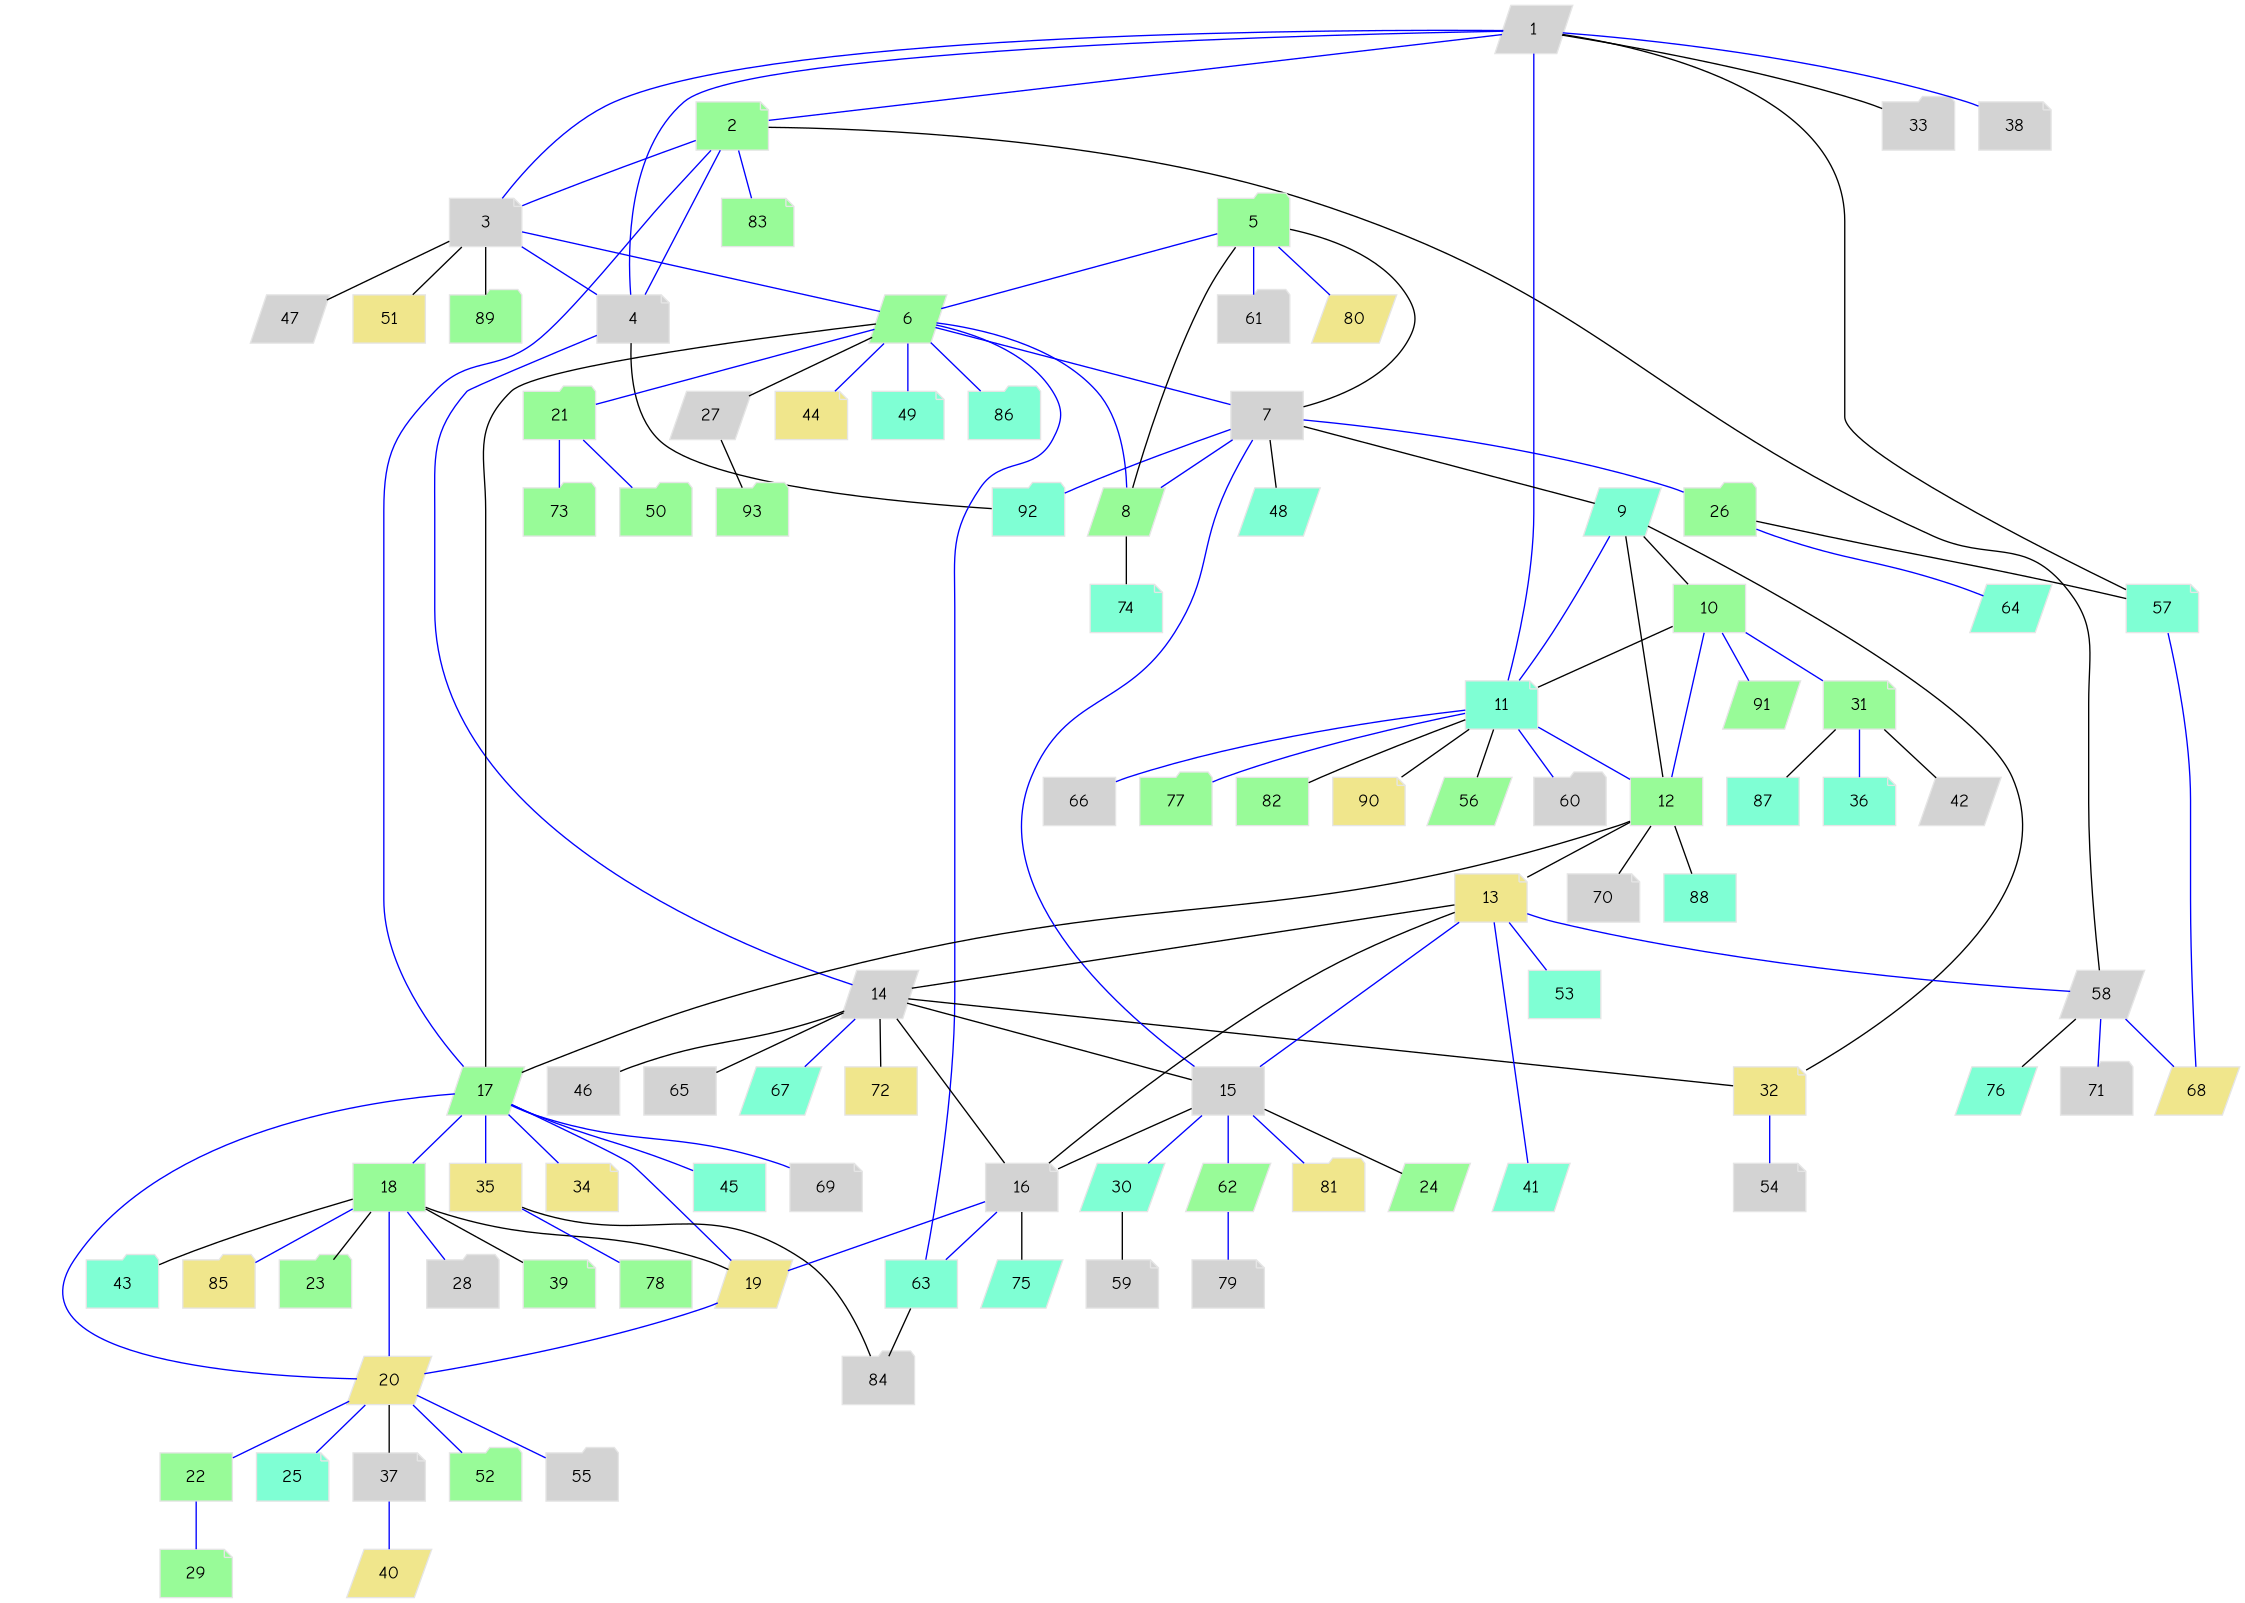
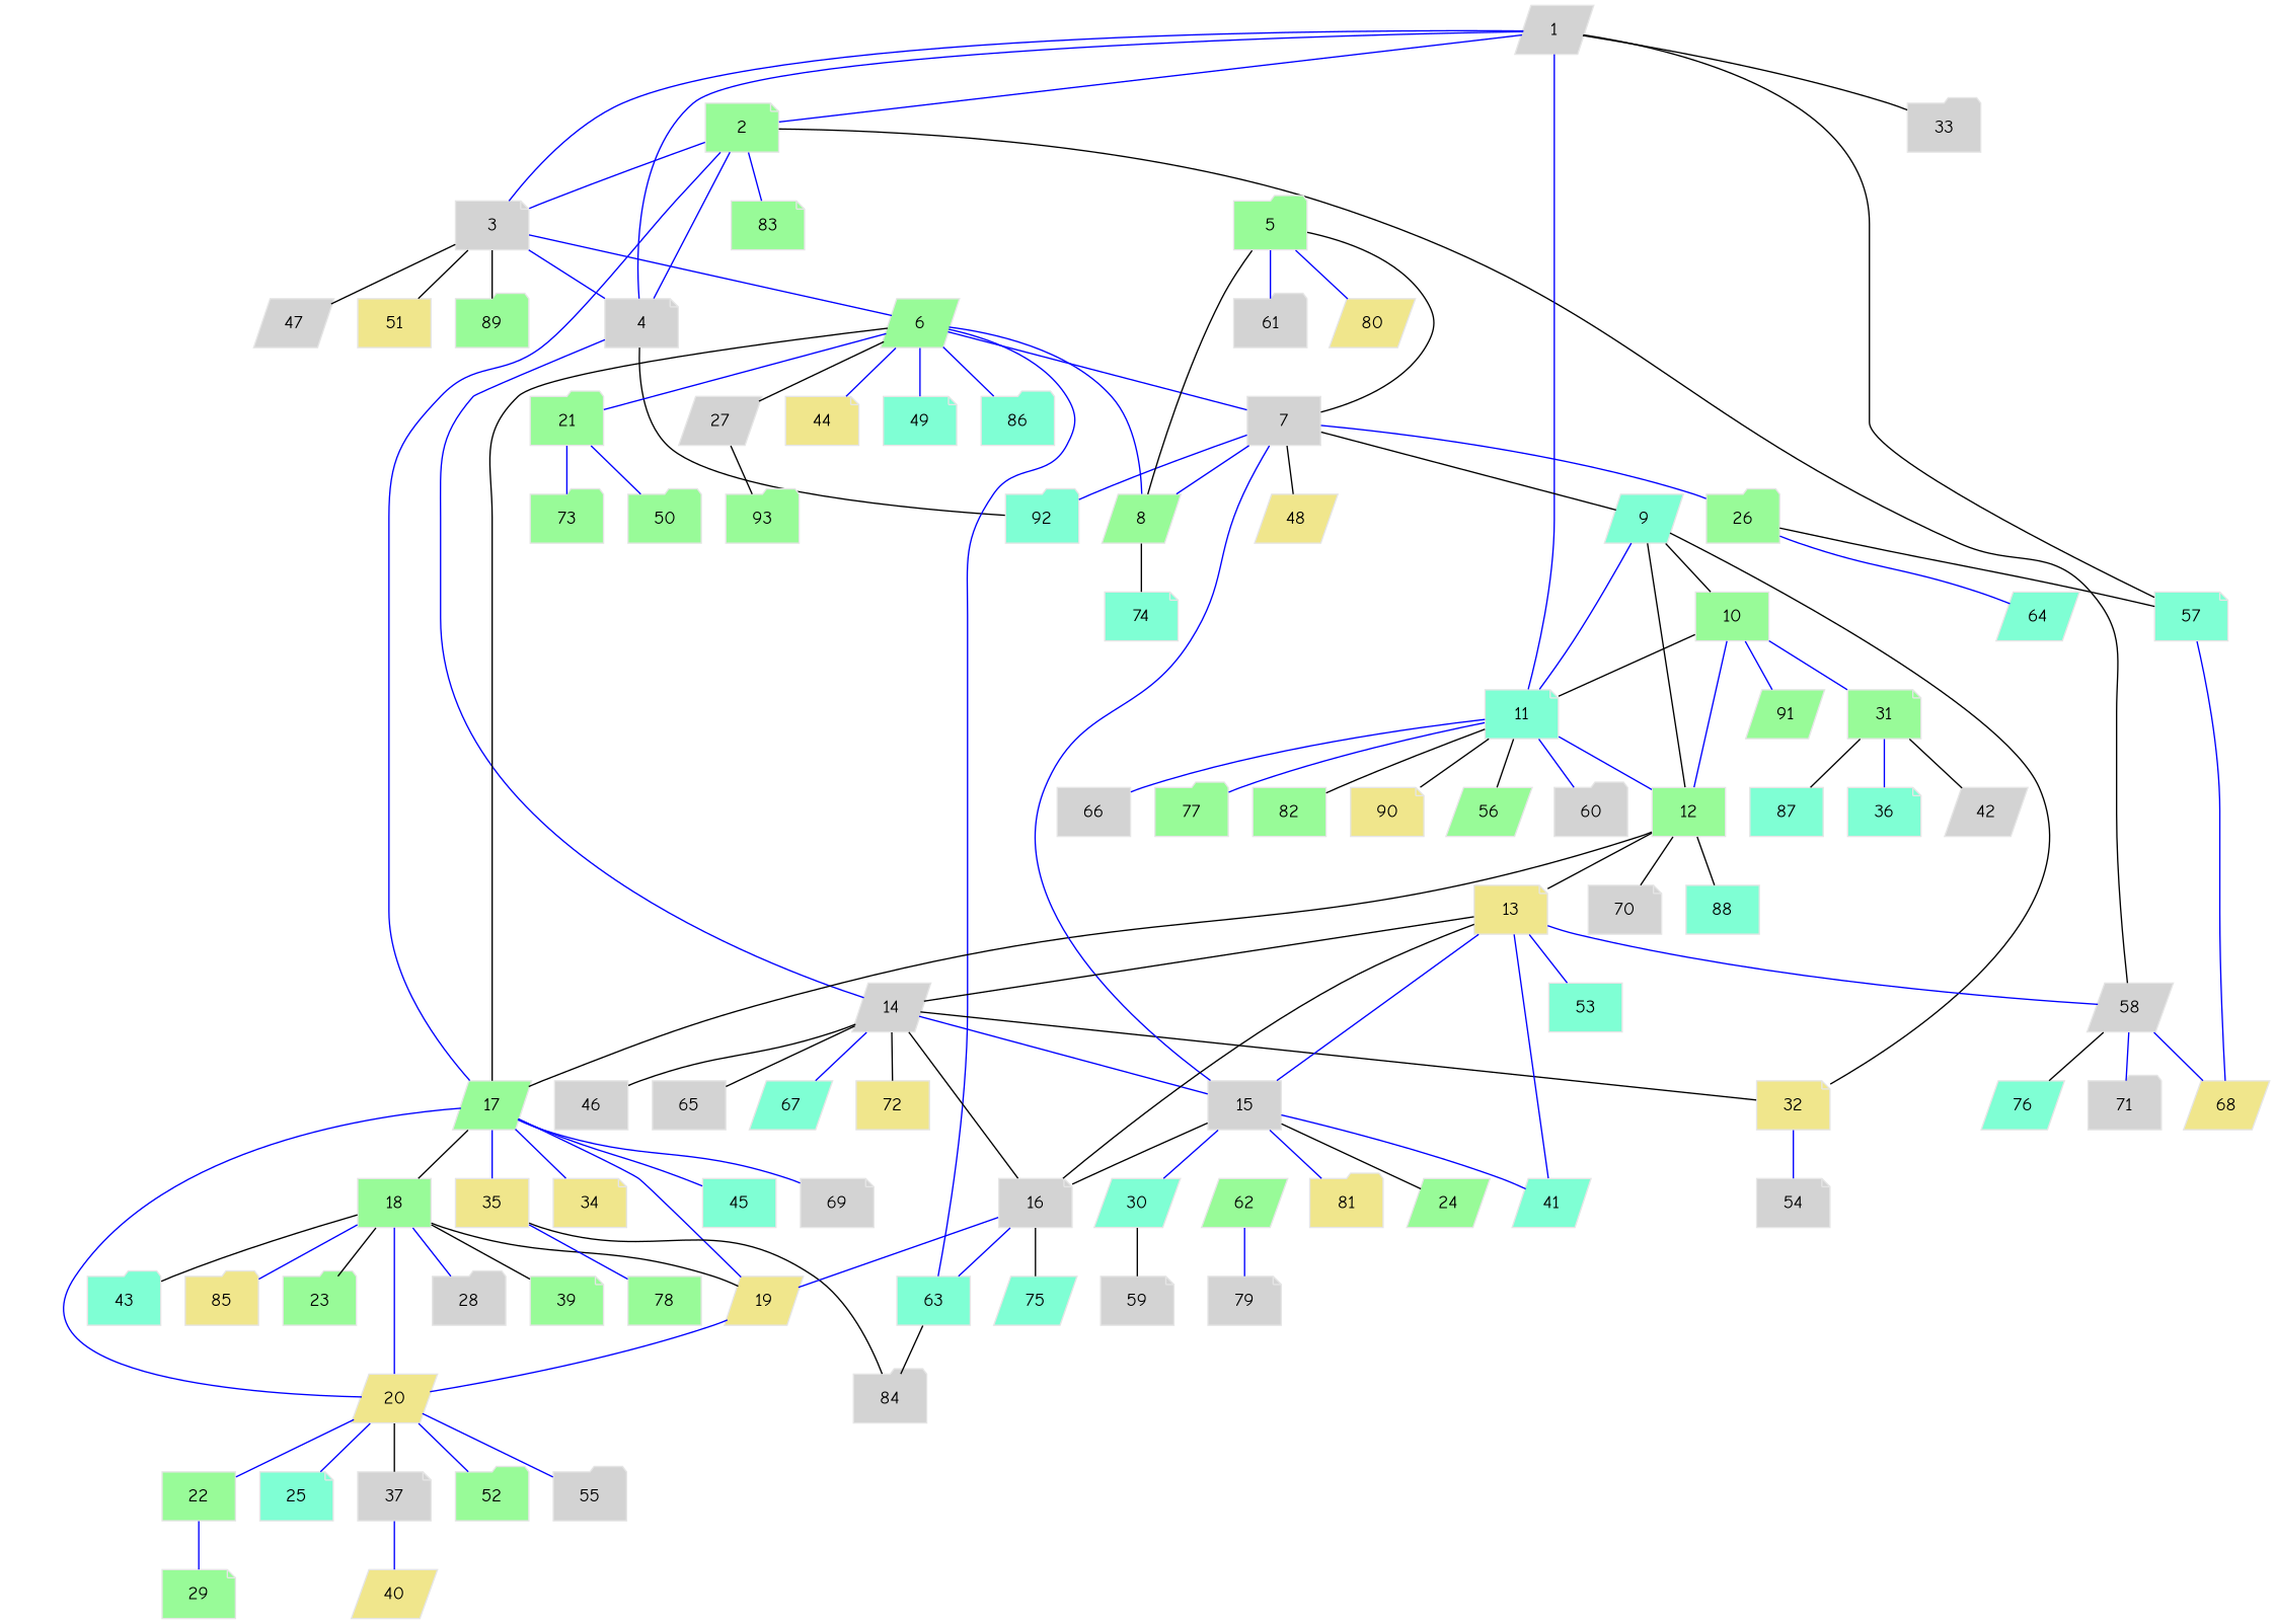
  graph {
    fontname="Comic Neue"
    node [color=gray90 fillcolor=palegreen fontname="Comic Neue" shape=note style=filled]
    edge [color=blue fontname="Comic Neue"]
    2
    1 [fillcolor=lightgrey shape=parallelogram]
    3 [fillcolor=lightgrey]
    4 [fillcolor=lightgrey]
    11 [fillcolor=aquamarine]
    33 [fillcolor=lightgrey shape=folder]
-   38 [fillcolor=lightgrey]
    57 [fillcolor=aquamarine]
    17 [shape=parallelogram]
    58 [fillcolor=lightgrey shape=parallelogram]
    83
    6 [shape=parallelogram]
    47 [fillcolor=lightgrey shape=parallelogram]
    51 [fillcolor=khaki shape=box]
    89 [shape=folder]
    14 [fillcolor=lightgrey shape=parallelogram]
    92 [fillcolor=aquamarine shape=folder]
    12 [shape=box]
    56 [shape=parallelogram]
    60 [fillcolor=lightgrey shape=folder]
    66 [fillcolor=lightgrey shape=box]
    77 [shape=folder]
    82 [shape=box]
    90 [fillcolor=khaki]
    68 [fillcolor=khaki shape=parallelogram]
    19 [fillcolor=khaki shape=parallelogram]
    18 [shape=box]
    20 [fillcolor=khaki shape=parallelogram]
    34 [fillcolor=khaki]
    35 [fillcolor=khaki shape=box]
    45 [fillcolor=aquamarine shape=box]
    69 [fillcolor=lightgrey]
    71 [fillcolor=lightgrey shape=folder]
    76 [fillcolor=aquamarine shape=parallelogram]
    7 [fillcolor=lightgrey shape=box]
    8 [shape=parallelogram]
    21 [shape=folder]
    27 [fillcolor=lightgrey shape=parallelogram]
    44 [fillcolor=khaki]
    49 [fillcolor=aquamarine]
    63 [fillcolor=aquamarine shape=box]
    86 [fillcolor=aquamarine shape=folder]
    15 [fillcolor=lightgrey shape=box]
    32 [fillcolor=khaki]
    16 [fillcolor=lightgrey]
    46 [fillcolor=lightgrey shape=box]
    65 [fillcolor=lightgrey shape=box]
    67 [fillcolor=aquamarine shape=parallelogram]
    72 [fillcolor=khaki shape=box]
    5 [shape=folder]
    61 [fillcolor=lightgrey shape=folder]
    80 [fillcolor=khaki shape=parallelogram]
    9 [fillcolor=aquamarine shape=parallelogram]
    26 [shape=folder]
-   48 [fillcolor=aquamarine shape=parallelogram]
+   48 [fillcolor=khaki shape=parallelogram]
    74 [fillcolor=aquamarine]
    50 [shape=folder]
    73 [shape=folder]
    93 [shape=folder]
    84 [fillcolor=lightgrey shape=folder]
    10 [shape=box]
    24 [shape=parallelogram]
    30 [fillcolor=aquamarine shape=parallelogram]
    62 [shape=parallelogram]
    81 [fillcolor=khaki shape=folder]
    64 [fillcolor=aquamarine shape=parallelogram]
    31
    91 [shape=parallelogram]
    13 [fillcolor=khaki]
    70 [fillcolor=lightgrey]
    88 [fillcolor=aquamarine shape=box]
    54 [fillcolor=lightgrey]
    36 [fillcolor=aquamarine]
    42 [fillcolor=lightgrey shape=parallelogram]
    87 [fillcolor=aquamarine shape=box]
    41 [fillcolor=aquamarine shape=parallelogram]
    53 [fillcolor=aquamarine shape=box]
    75 [fillcolor=aquamarine shape=parallelogram]
    59 [fillcolor=lightgrey]
    79 [fillcolor=lightgrey]
    23 [shape=folder]
    28 [fillcolor=lightgrey shape=folder]
    39
    43 [fillcolor=aquamarine shape=folder]
    85 [fillcolor=khaki shape=folder]
    22 [shape=box]
    25 [fillcolor=aquamarine]
    37 [fillcolor=lightgrey]
    52 [shape=folder]
    55 [fillcolor=lightgrey shape=folder]
    78 [shape=box]
    29
    40 [fillcolor=khaki shape=parallelogram]
    2 -- 3
    2 -- 4
    2 -- 17
    2 -- 58 [color=black]
    2 -- 83
    1 -- 2
    1 -- 3
    1 -- 4
    1 -- 11
    1 -- 33 [color=black]
-   1 -- 38
    1 -- 57 [color=black]
    3 -- 4
    3 -- 6
    3 -- 47 [color=black]
    3 -- 51 [color=black]
    3 -- 89 [color=black]
    4 -- 14
    4 -- 92 [color=black]
    11 -- 12
    11 -- 56 [color=black]
    11 -- 60
    11 -- 66
    11 -- 77
    11 -- 82 [color=black]
    11 -- 90 [color=black]
    57 -- 68
    17 -- 19
-   17 -- 18
+   17 -- 18 [color=black]
    17 -- 20
    17 -- 34
    17 -- 35
    17 -- 45
    17 -- 69
    58 -- 68
    58 -- 71
    58 -- 76 [color=black]
    6 -- 17 [color=black]
    6 -- 7
    6 -- 8
    6 -- 21
    6 -- 27 [color=black]
    6 -- 44
    6 -- 49
    6 -- 63
    6 -- 86
-   14 -- 15 [color=black]
+   14 -- 15
    14 -- 32 [color=black]
    14 -- 16 [color=black]
    14 -- 46 [color=black]
    14 -- 65 [color=black]
    14 -- 67
    14 -- 72 [color=black]
    12 -- 17 [color=black]
    12 -- 13 [color=black]
    12 -- 70 [color=black]
    12 -- 88 [color=black]
    19 -- 20
    18 -- 19 [color=black]
    18 -- 20
    18 -- 23 [color=black]
    18 -- 28
    18 -- 39 [color=black]
    18 -- 43 [color=black]
    18 -- 85
    20 -- 22
    20 -- 25
    20 -- 37 [color=black]
    20 -- 52
    20 -- 55
    35 -- 84 [color=black]
    35 -- 78
    7 -- 92
    7 -- 8
    7 -- 15
    7 -- 9 [color=black]
    7 -- 26
    7 -- 48 [color=black]
    8 -- 74 [color=black]
    21 -- 50
    21 -- 73
    27 -- 93 [color=black]
    63 -- 84 [color=black]
    15 -- 16 [color=black]
    15 -- 24 [color=black]
    15 -- 30
-   15 -- 62
+   15 -- 41
    15 -- 81
    32 -- 54
    16 -- 19
    16 -- 63
    16 -- 75 [color=black]
-   5 -- 6
    5 -- 7 [color=black]
    5 -- 8 [color=black]
    5 -- 61
    5 -- 80
    9 -- 11
    9 -- 12 [color=black]
    9 -- 32 [color=black]
    9 -- 10 [color=black]
    26 -- 57 [color=black]
    26 -- 64
    10 -- 11 [color=black]
    10 -- 12
    10 -- 31
    10 -- 91
    30 -- 59 [color=black]
    62 -- 79
    31 -- 36
    31 -- 42 [color=black]
    31 -- 87 [color=black]
    13 -- 58
    13 -- 14 [color=black]
    13 -- 15
    13 -- 16 [color=black]
    13 -- 41
    13 -- 53
    22 -- 29
    37 -- 40
  }
